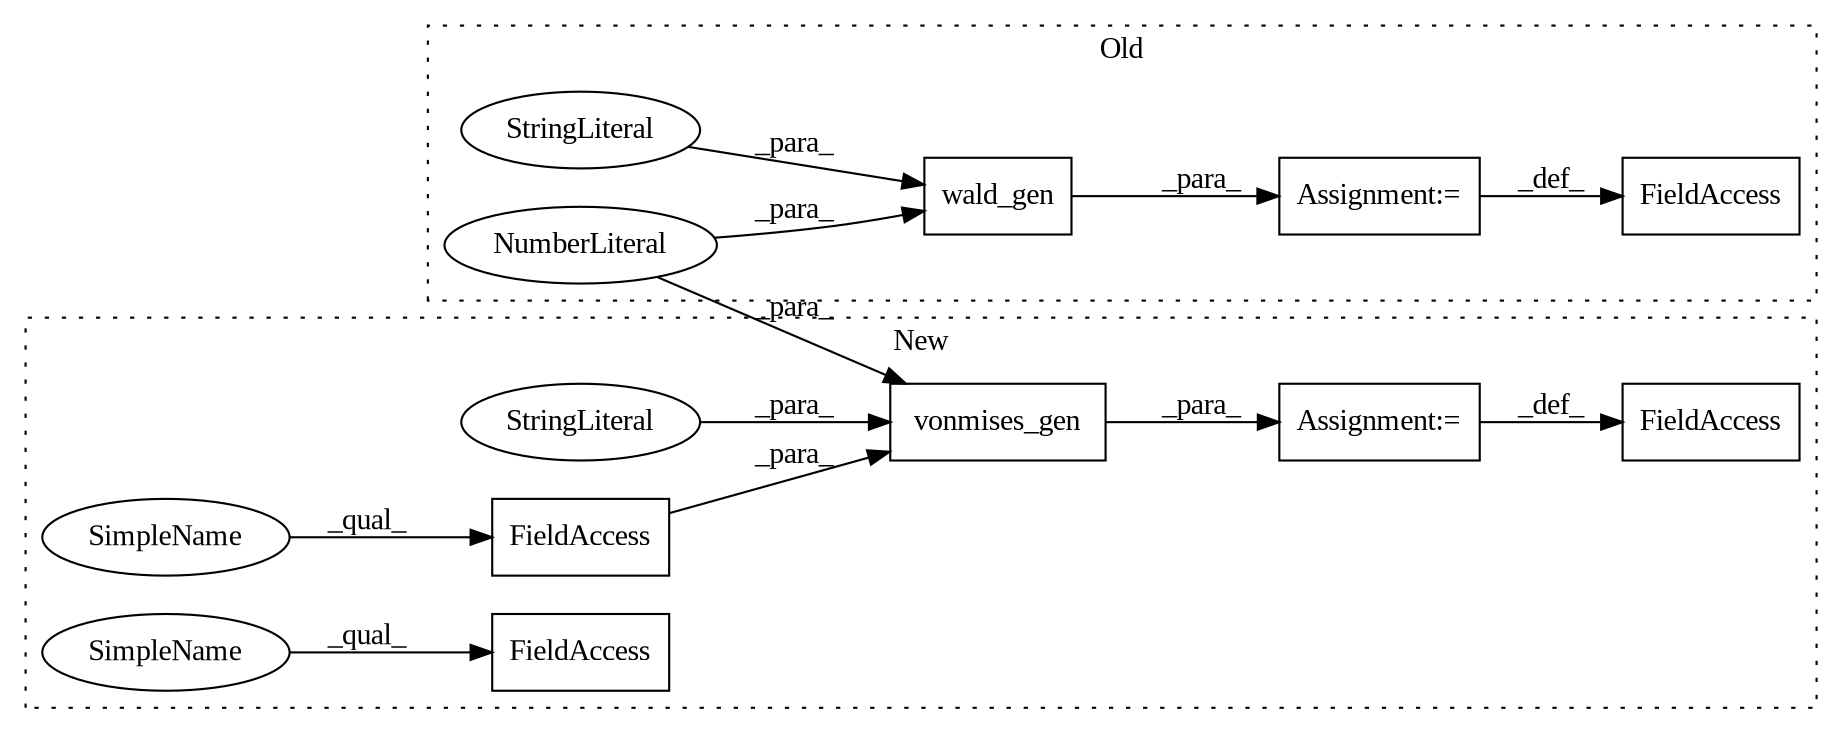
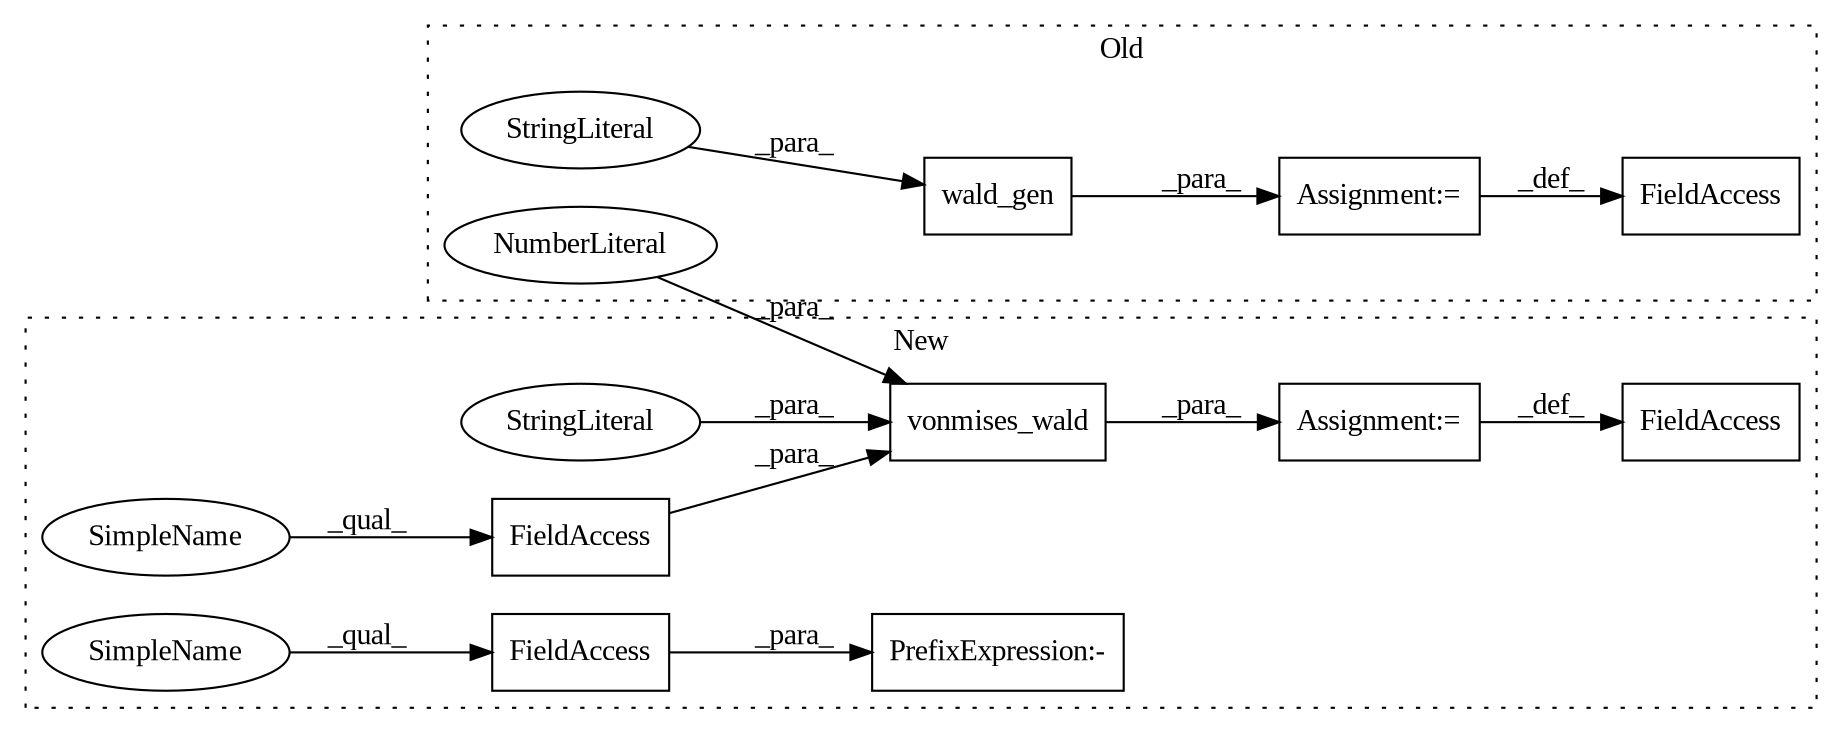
  digraph {
    fontname="Liberation Serif"
    rankdir=LR
    node [a=22 fontname="Liberation Serif" l=1 s=100178 shape=box]
    edge [fontname="Liberation Serif"]
    n1 [a=32 l="9,1" label=wald_gen s="99046,99065"]
    n2 [a=34 l=3 label=NumberLiteral s=99055 shape=ellipse]
    n3 [l=4 label=FieldAccess s=99041]
    n4 [a=45 l=6 label=StringLiteral s=99059 shape=ellipse]
    n5 [a=7 label="Assignment:=" s=99045]
-   n6 [a=32 l="13,1" label=vonmises_gen s="100155,100202"]
+   n6 [a=32 l="13,1" label=vonmises_wald s="100155,100202"]
    n7 [l=13 label=FieldAccess s=100141]
    n8 [l=8 label=FieldAccess]
    n9 [l=8 label=FieldAccess s=100169]
    n10 [a=45 l=15 label=StringLiteral s=100187 shape=ellipse]
+   n11 [a=38 label="PrefixExpression:-" s=100168]
    n12 [a=7 label="Assignment:=" s=100154]
    n13 [a=42 l=5 label=SimpleName shape=ellipse]
    n14 [a=42 l=5 label=SimpleName s=100169 shape=ellipse]
    subgraph cluster_1 {
      label=Old
      style=dotted
      n1
      n2
      n3
      n4
      n5
    }
    subgraph cluster_2 {
      label=New
      style=dotted
      n6
      n7
      n8
      n9
      n10
+     n11
      n12
      n13
      n14
    }
    n1 -> n5 [label=_para_]
-   n2 -> n1 [label=_para_]
    n2 -> n6 [label=_para_]
    n4 -> n1 [label=_para_]
    n5 -> n3 [label=_def_]
    n6 -> n12 [label=_para_]
    n8 -> n6 [label=_para_]
+   n9 -> n11 [label=_para_]
    n10 -> n6 [label=_para_]
    n12 -> n7 [label=_def_]
    n13 -> n8 [label=_qual_]
    n14 -> n9 [label=_qual_]
  }
